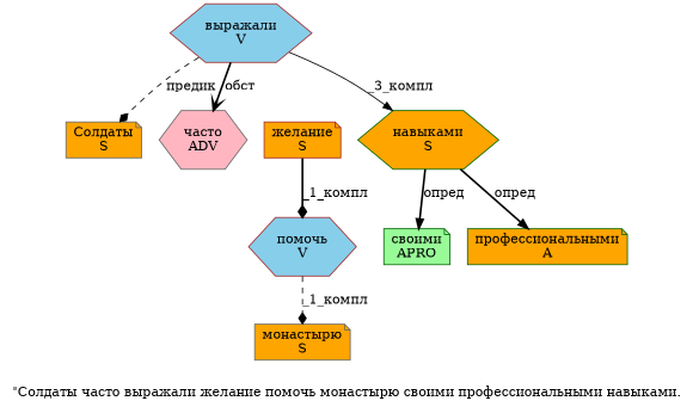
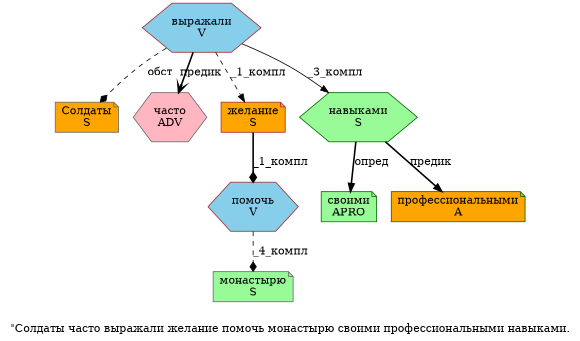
  digraph {
    label="\"Солдаты часто выражали желание помочь монастырю своими профессиональными навыками."
    node [color=gray40 fillcolor=orange penwidth=1 shape=note style=filled]
    edge [arrowhead=normal style=bold]
    n1 [label="Солдаты\nS"]
    n2 [fillcolor=lightpink label="часто\nADV" shape=hexagon]
    n3 [color=brown fillcolor=skyblue label="выражали\nV" shape=hexagon]
    n4 [color=brown label="желание\nS"]
-   n5 [color=darkgreen label="навыками\nS" shape=hexagon]
+   n5 [color=darkgreen fillcolor=palegreen label="навыками\nS" shape=hexagon]
    n6 [color=brown fillcolor=skyblue label="помочь\nV" shape=hexagon]
    n7 [color=darkgreen fillcolor=palegreen label="своими\nAPRO"]
    n8 [color=darkgreen label="профессиональными\nA"]
-   n9 [label="монастырю\nS"]
-   n3 -> n1 [arrowhead=diamond label="предик" style=dashed]
-   n3 -> n2 [arrowhead=vee label="обст"]
+   n9 [fillcolor=palegreen label="монастырю\nS"]
+   n3 -> n1 [arrowhead=diamond label="обст" style=dashed]
+   n3 -> n2 [arrowhead=vee label="предик"]
+   n3 -> n4 [label="_1_компл" style=dashed]
    n3 -> n5 [label="_3_компл" style=solid]
    n4 -> n6 [arrowhead=diamond label="_1_компл"]
    n5 -> n7 [label="опред"]
-   n5 -> n8 [label="опред"]
-   n6 -> n9 [arrowhead=diamond label="_1_компл" style=dashed]
+   n5 -> n8 [label="предик"]
+   n6 -> n9 [arrowhead=diamond label="_4_компл" style=dashed]
  }
